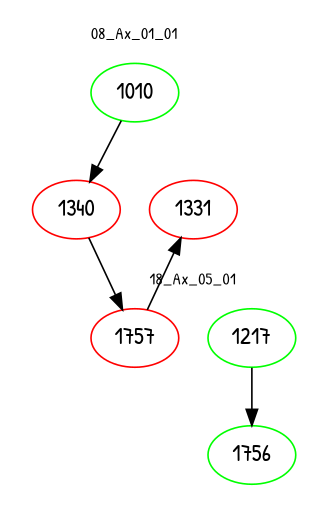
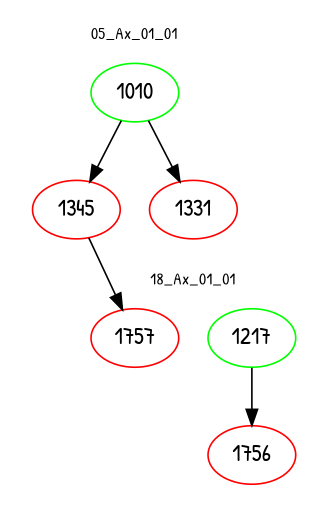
  digraph {
    fontname="Patrick Hand"
    node [color=red fontname="Patrick Hand"]
    edge [color=black fontname="Patrick Hand"]
    n1 [color=green label=1217]
-   n2 [color=green label=1756]
+   n2 [label=1756]
    n3 [label=1757]
    n4 [color=green label=1010]
-   n5 [label=1340]
+   n5 [label=1345]
    n6 [label=1331]
    subgraph cluster_1 {
      color=white
      fontsize=10
-     label="18_Ax_05_01"
+     label="18_Ax_01_01"
      n1
      n2
      n3
    }
    subgraph cluster_2 {
      color=white
      fontsize=10
-     label="08_Ax_01_01"
+     label="05_Ax_01_01"
      n4
      n5
      n6
    }
    n1 -> n2
    n4 -> n5
-   n3 -> n6
+   n4 -> n6
    n5 -> n3
  }
